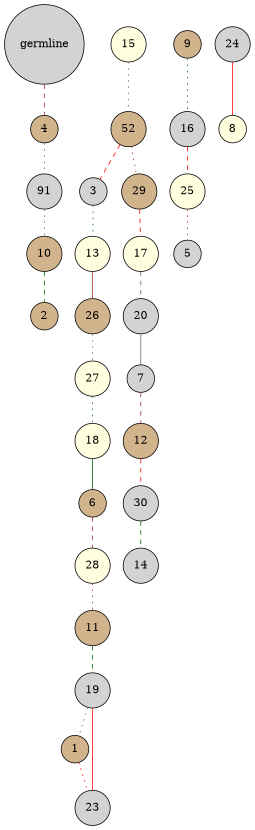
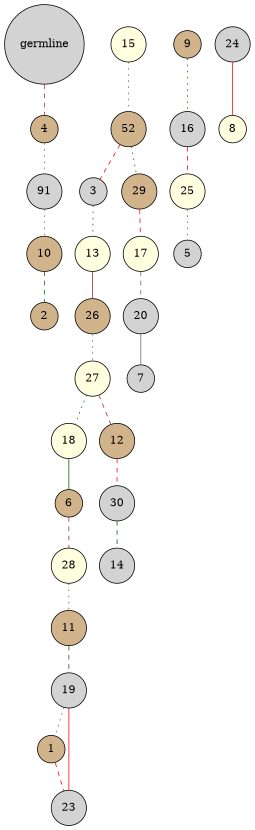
  graph {
    rankdir=UD
    splines=line
    node [fillcolor=lightgrey shape=circle style=filled]
    edge [color=darkgreen style=dotted]
    n1 [label=germline]
    n2 [fillcolor=tan label=4]
    n3 [label=91]
    n4 [fillcolor=tan label=10]
    n5 [fillcolor=tan label=2]
    n6 [fillcolor=lightyellow label=15]
    n7 [fillcolor=tan label=52]
    n8 [label=3]
    n9 [fillcolor=tan label=29]
    n10 [fillcolor=lightyellow label=13]
    n11 [fillcolor=lightyellow label=17]
    n12 [fillcolor=tan label=26]
    n13 [fillcolor=lightyellow label=27]
    n14 [fillcolor=lightyellow label=18]
    n15 [fillcolor=tan label=6]
    n16 [fillcolor=tan label=9]
    n17 [label=16]
    n18 [fillcolor=lightyellow label=28]
    n19 [fillcolor=lightyellow label=25]
    n20 [label=5]
    n21 [fillcolor=tan label=11]
    n22 [label=19]
    n23 [fillcolor=tan label=1]
    n24 [label=23]
    n25 [label=24]
    n26 [fillcolor=lightyellow label=8]
    n27 [label=20]
    n28 [label=7]
    n29 [fillcolor=tan label=12]
    n30 [label=30]
    n31 [label=14]
    n1 -- n2 [color=brown style=dashed]
    n2 -- n3 [color=gray40]
    n3 -- n4 [color=gray40]
    n4 -- n5 [style=dashed]
    n6 -- n7 [color=gray40]
    n7 -- n8 [color=red style=dashed]
-   n7 -- n9 [color=brown]
+   n7 -- n9
    n8 -- n10
    n9 -- n11 [color=red style=dashed]
    n10 -- n12 [color=brown style=solid]
    n11 -- n27 [color=gray40 style=dashed]
    n12 -- n13 [color=gray40]
    n13 -- n14
    n14 -- n15 [style=solid]
    n15 -- n18 [color=brown style=dashed]
    n16 -- n17
    n17 -- n19 [color=red style=dashed]
    n18 -- n21 [color=brown]
    n19 -- n20 [color=brown]
    n21 -- n22 [style=dashed]
    n22 -- n23 [color=gray40]
-   n23 -- n24 [color=red]
+   n23 -- n24 [color=red style=dashed]
    n24 -- n22 [color=red style=solid]
    n25 -- n26 [color=red style=solid]
    n27 -- n28 [color=gray40 style=solid]
-   n28 -- n29 [color=brown style=dashed]
+   n13 -- n29 [color=brown style=dashed]
    n29 -- n30 [color=red style=dashed]
    n30 -- n31 [style=dashed]
  }
